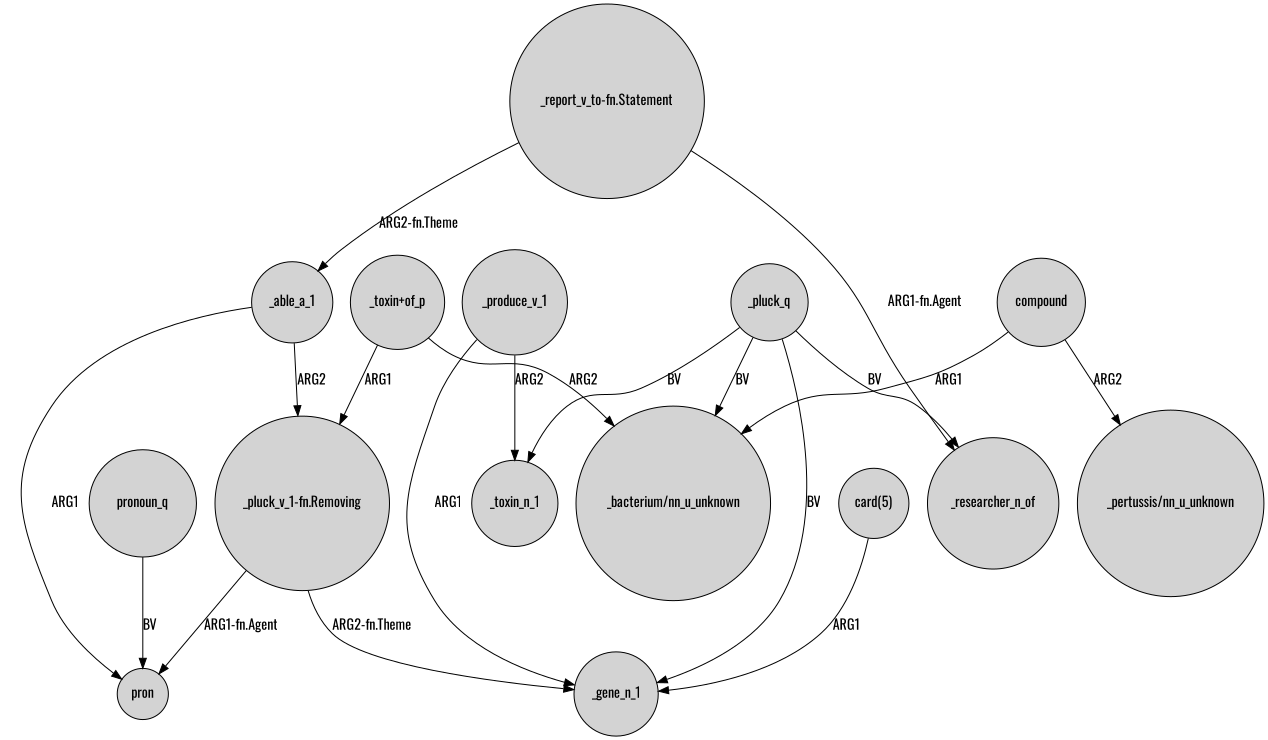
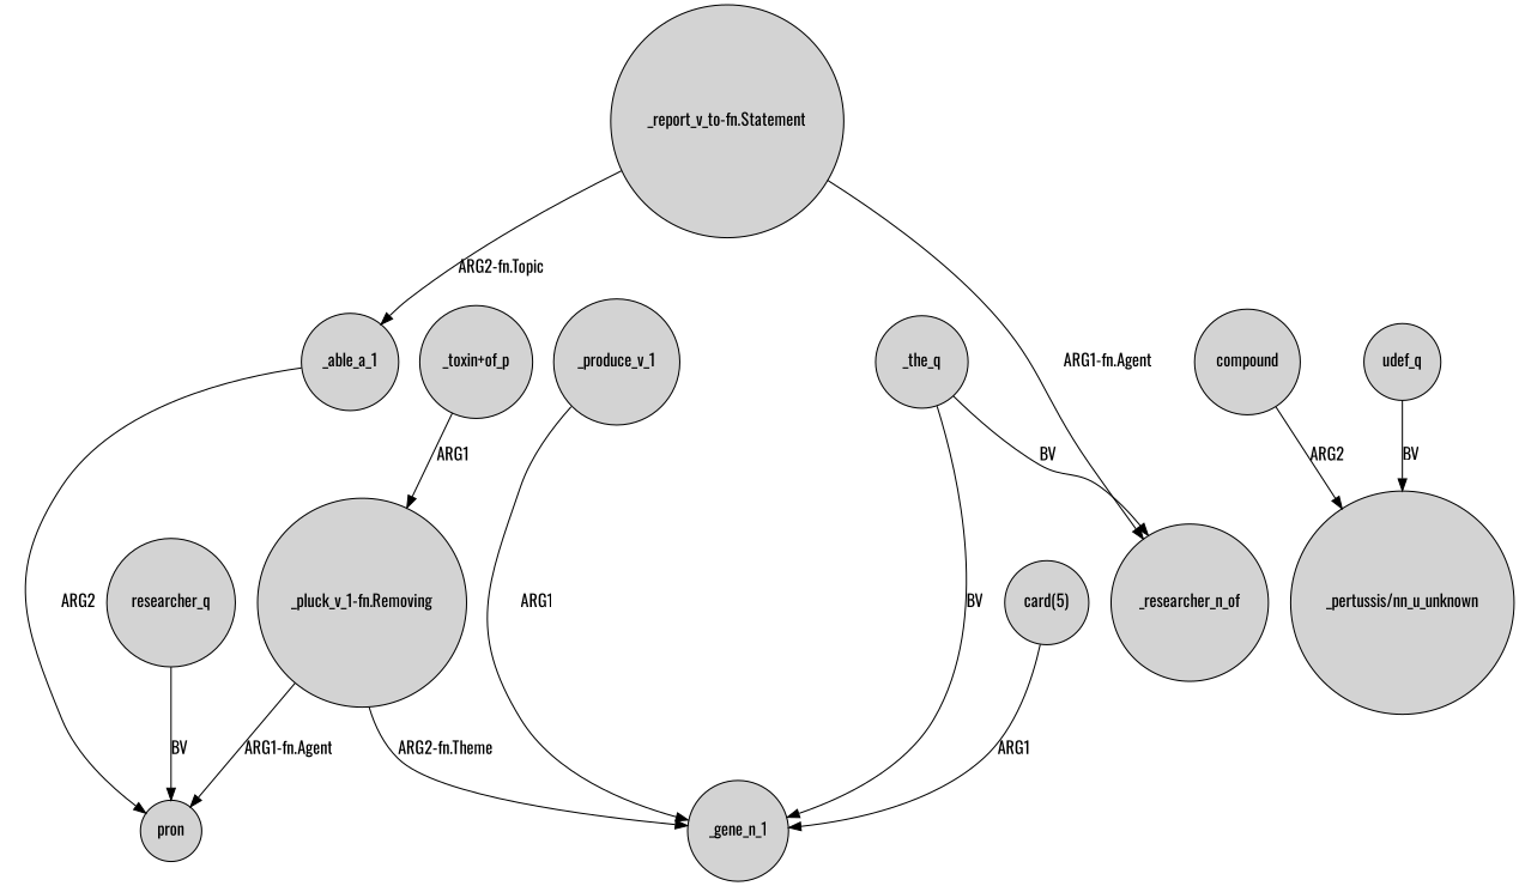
  digraph {
    fontname=Oswald
    node [fontname=Oswald shape=circle style=filled]
    edge [fontname=Oswald]
    "_report_v_to-fn.Statement"
    _able_a_1
    _researcher_n_of
    "_pluck_v_1-fn.Removing"
    pron
    _gene_n_1
    compound
-   "_bacterium/nn_u_unknown"
    "_pertussis/nn_u_unknown"
-   _the_q [label=_pluck_q]
-   _toxin_n_1
+   _the_q
+   udef_q
    n13 [label="_toxin+of_p"]
    _produce_v_1
-   pronoun_q
+   pronoun_q [label=researcher_q]
    "card(5)"
-   "_report_v_to-fn.Statement" -> _able_a_1 [label="ARG2-fn.Theme"]
+   "_report_v_to-fn.Statement" -> _able_a_1 [label="ARG2-fn.Topic"]
    "_report_v_to-fn.Statement" -> _researcher_n_of [label="ARG1-fn.Agent"]
-   _able_a_1 -> "_pluck_v_1-fn.Removing" [label=ARG2]
-   _able_a_1 -> pron [label=ARG1]
+   _able_a_1 -> pron [label=ARG2]
    "_pluck_v_1-fn.Removing" -> pron [label="ARG1-fn.Agent"]
    "_pluck_v_1-fn.Removing" -> _gene_n_1 [label="ARG2-fn.Theme"]
-   compound -> "_bacterium/nn_u_unknown" [label=ARG1]
    compound -> "_pertussis/nn_u_unknown" [label=ARG2]
    _the_q -> _researcher_n_of [label=BV]
    _the_q -> _gene_n_1 [label=BV]
-   _the_q -> "_bacterium/nn_u_unknown" [label=BV]
-   _the_q -> _toxin_n_1 [label=BV]
+   udef_q -> "_pertussis/nn_u_unknown" [label=BV]
    n13 -> "_pluck_v_1-fn.Removing" [label=ARG1]
-   n13 -> "_bacterium/nn_u_unknown" [label=ARG2]
    _produce_v_1 -> _gene_n_1 [label=ARG1]
-   _produce_v_1 -> _toxin_n_1 [label=ARG2]
    pronoun_q -> pron [label=BV]
    "card(5)" -> _gene_n_1 [label=ARG1]
  }
